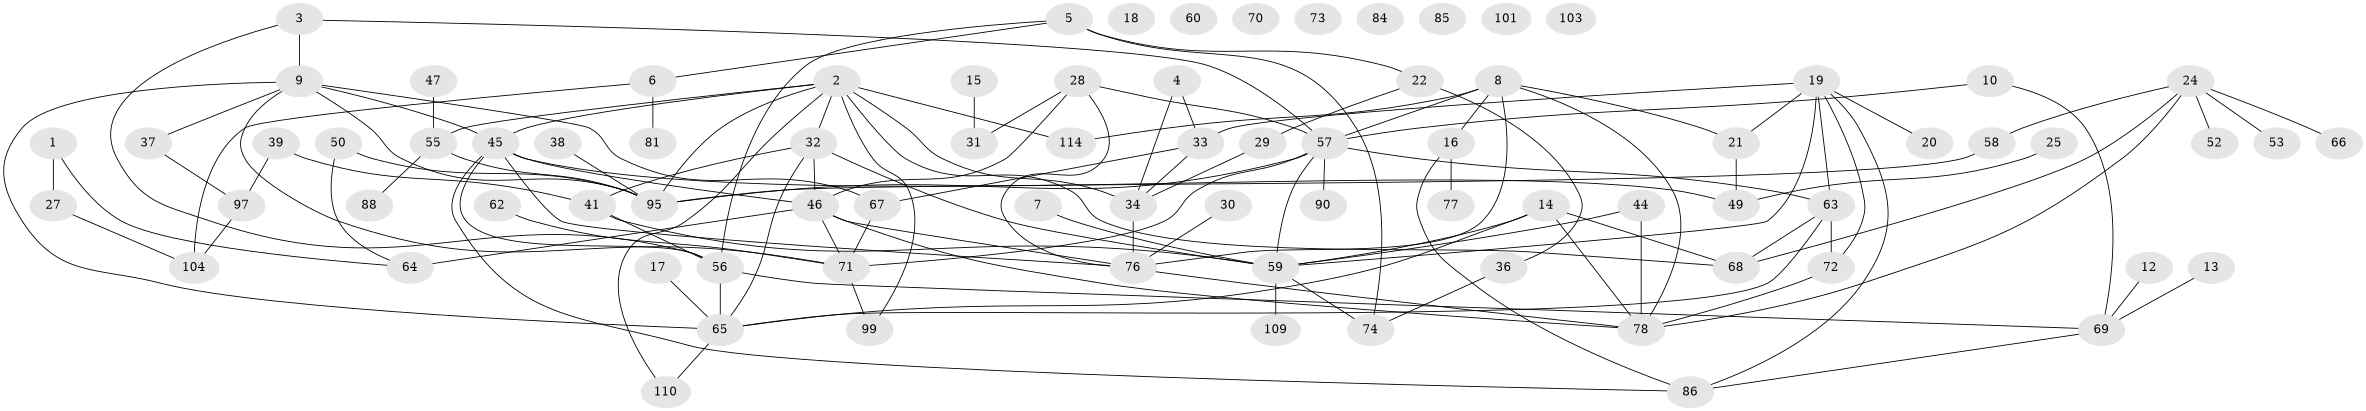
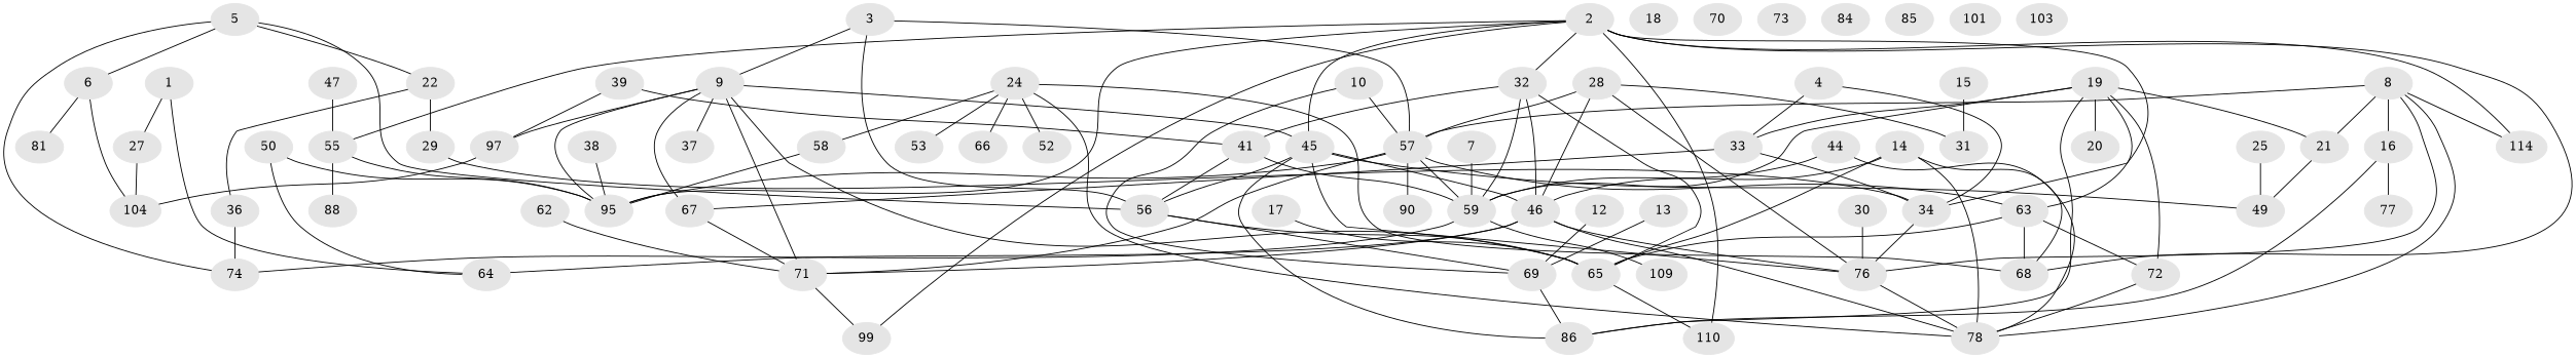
  graph {
    node [color=gray90 style=filled]
    1 [super="+11"]
    27
    64 [super="+113"]
    104
    2 [super="+43"]
    32 [super="+83"]
    34 [super="+35"]
    45 [super="+80"]
    55 [super="+108"]
    68
    95 [super="+98"]
    99
    110
    114
    59 [super="+89"]
    65 [super="+93"]
    46 [super="+100"]
    41
    76 [super="+92"]
    56 [super="+115"]
    86
    49
    88
    3 [super="+107"]
    9 [super="+102"]
    57 [super="+116"]
    37
    67
    71 [super="+94"]
    97
    24 [super="+54"]
    78 [super="+96"]
    52
    53
    58
    66
    69 [super="+106"]
    63 [super="+118"]
    90
    4 [super="+75"]
    33
    5 [super="+117"]
    6 [super="+42"]
    22 [super="+23"]
    74 [super="+87"]
    81
    29
    36
    109
    7
    8 [super="+51"]
    16 [super="+105"]
    21 [super="+26"]
    77
    10
    12
    13
    14 [super="+40"]
    31 [super="+79"]
    15
    17
    18
    19 [super="+48"]
    20
    72 [super="+82"]
    25
    28 [super="+61"]
    30
    38
    39
    44 [super="+112"]
    47
    50
-   60
    62
    70
    73
    84 [super="+91"]
    85
    101
    103
    1 -- 27
    1 -- 64
    27 -- 104
    2 -- 32
    2 -- 34 [weight=2]
    2 -- 45
    2 -- 55
    2 -- 68
    2 -- 95
    2 -- 99
    2 -- 110
    2 -- 114
    32 -- 59 [weight=2]
    32 -- 65
    32 -- 46
    32 -- 41
    34 -- 76
    45 -- 46
    45 -- 76
    45 -- 56
    45 -- 86
    45 -- 49
    55 -- 95
    55 -- 88
    59 -- 74
    59 -- 109
    65 -- 110
    46 -- 64 [weight=2]
    46 -- 76
    46 -- 71
    46 -- 78
    41 -- 59
    41 -- 56
    76 -- 78
    56 -- 65
    56 -- 69
    3 -- 56
    3 -- 9
    3 -- 57
    9 -- 45
    9 -- 95
    9 -- 65
    9 -- 37
    9 -- 67
    9 -- 71
-   37 -- 97
+   9 -- 97
    57 -- 95
    57 -- 59
    57 -- 71
    57 -- 63
    57 -- 90
    67 -- 71
    71 -- 99
    97 -- 104
    24 -- 68
    24 -- 78
    24 -- 52
    24 -- 53
    24 -- 58
    24 -- 66
    58 -- 95
    69 -- 86
    63 -- 68
    63 -- 65
    63 -- 72
    4 -- 34
    4 -- 33
    33 -- 34
    33 -- 67
    5 -- 56
    5 -- 6
    5 -- 22
    5 -- 74
    6 -- 104
    6 -- 81
    22 -- 29
    22 -- 36
    29 -- 34
    36 -- 74
    7 -- 59
    8 -- 114
    8 -- 76
    8 -- 57
    8 -- 78
    8 -- 16
    8 -- 21 [weight=2]
    16 -- 86
    16 -- 77
    21 -- 49
    10 -- 57
    10 -- 69
    12 -- 69
    13 -- 69
    14 -- 68
    14 -- 65
-   14 -- 59
+   14 -- 46
    14 -- 78
    15 -- 31
    17 -- 65
    19 -- 59
    19 -- 86
    19 -- 63
    19 -- 33
    19 -- 21
    19 -- 20
    19 -- 72
    72 -- 78
    25 -- 49
    28 -- 46
    28 -- 76
    28 -- 57
    28 -- 31
    30 -- 76
    38 -- 95
    39 -- 41
    39 -- 97
    44 -- 59
    44 -- 78
    47 -- 55
    50 -- 64
    50 -- 95
    62 -- 71
  }
